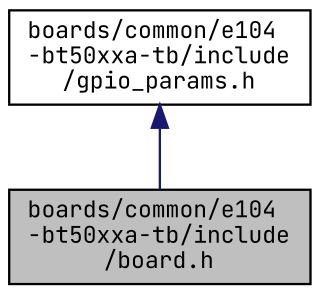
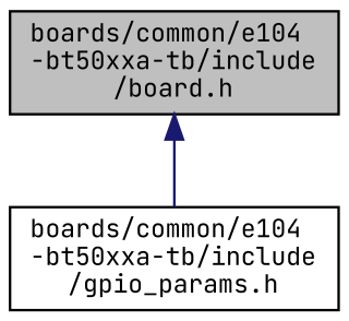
  digraph {
    fontname="JetBrains Mono"
    node [color=black fontname="JetBrains Mono" fontsize=10 shape=record style=filled]
    n1 [fillcolor=grey75 fontcolor=black height=0.2 label="boards/common/e104\l-bt50xxa-tb/include\l/board.h" width=0.4]
    n2 [fillcolor=white height=0.2 label="boards/common/e104\l-bt50xxa-tb/include\l/gpio_params.h" width=0.4]
-   n2 -> n1 [color=midnightblue dir=back fontname="JetBrains Mono" fontsize=10 labelfontname=Helvetica labelfontsize=10 style=solid]
+   n1 -> n2 [color=midnightblue dir=back fontname="JetBrains Mono" fontsize=10 labelfontname=Helvetica labelfontsize=10 style=solid]
  }
